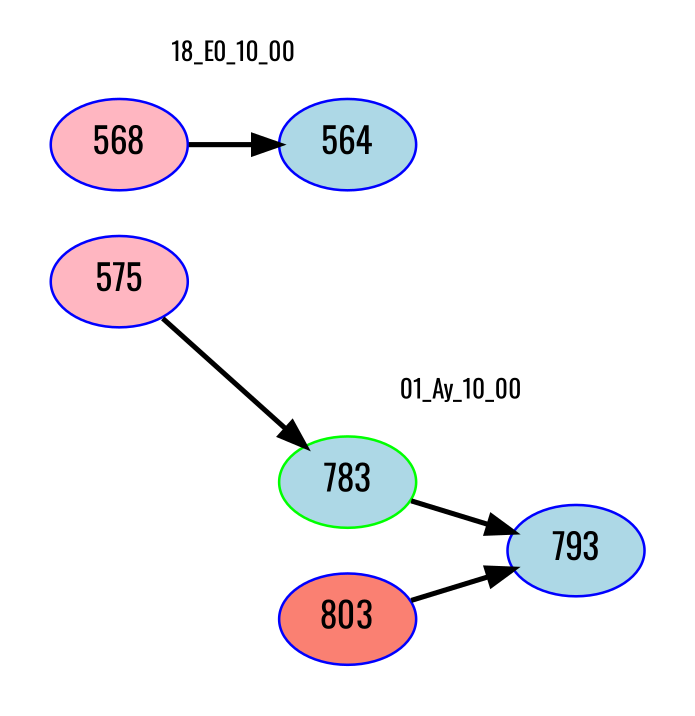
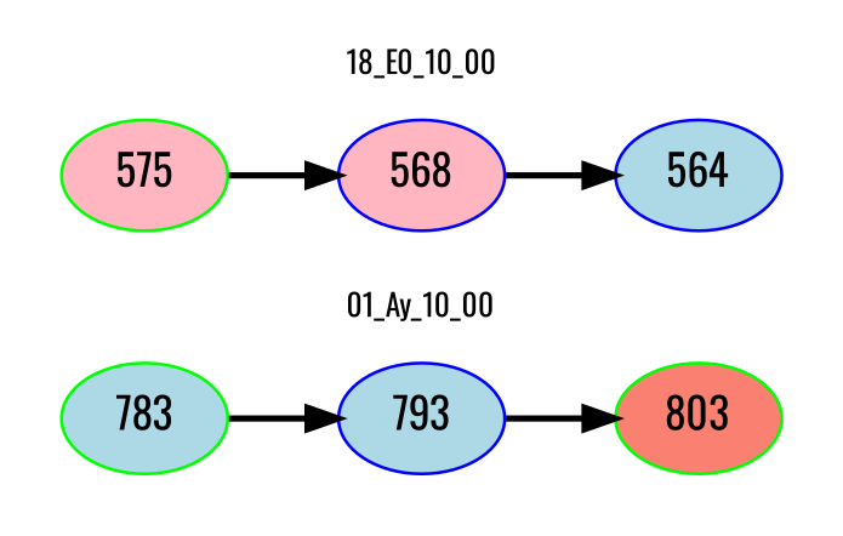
  digraph {
    fontname=Oswald
    rankdir=LR
    node [color=blue fillcolor=lightblue fontname=Oswald style=filled]
    edge [color=black fontname=Oswald style=bold]
    n1 [color=green label=783]
    n2 [label=793]
-   n3 [fillcolor=salmon label=803]
-   n4 [fillcolor=lightpink label=575]
+   n3 [color=green fillcolor=salmon label=803]
+   n4 [color=green fillcolor=lightpink label=575]
    n5 [fillcolor=lightpink label=568]
    n6 [label=564]
    subgraph cluster_1 {
      color=white
      fontsize=10
      label="01_Ay_10_00"
      n1
      n2
      n3
    }
    subgraph cluster_2 {
      color=white
      fontsize=10
      label="18_E0_10_00"
      n4
      n5
      n6
    }
    n1 -> n2
-   n3 -> n2
-   n4 -> n1
+   n2 -> n3
+   n4 -> n5
    n5 -> n6
  }
